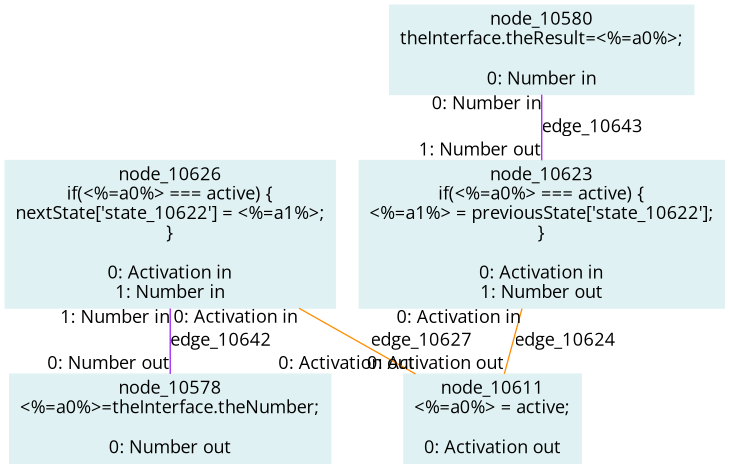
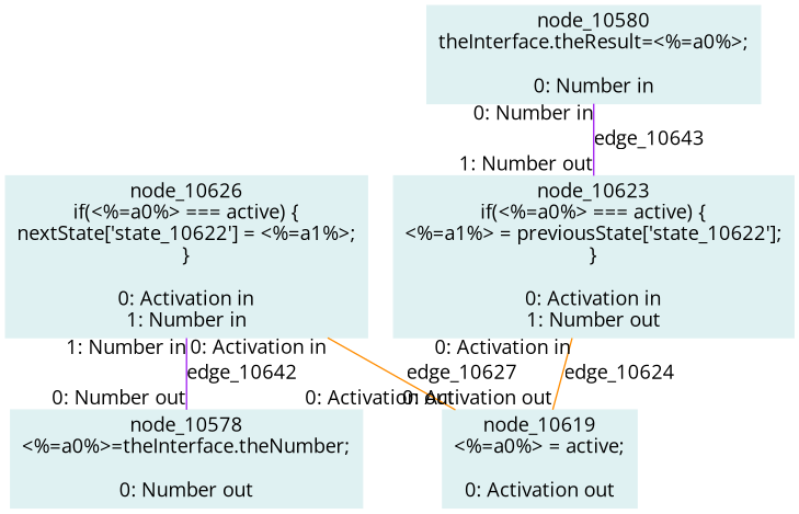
  digraph {
    fontname="Open Sans"
    node [color="#dff1f2" fontname="Open Sans" shape=box style=filled]
    edge [arrowHead=none arrowsize=1 color=purple dir=none fontname="Open Sans" headlabel="0: Activation out" taillabel="0: Activation in"]
    n1 [label="node_10578\n<%=a0%>=theInterface.theNumber;\n\n0: Number out"]
    n2 [label="node_10580\ntheInterface.theResult=<%=a0%>;\n\n0: Number in"]
    n3 [label="node_10623\nif(<%=a0%> === active) {\n<%=a1%> = previousState['state_10622'];\n}\n\n0: Activation in\n1: Number out"]
-   n4 [label="node_10611\n<%=a0%> = active;\n\n0: Activation out"]
+   n4 [label="node_10619\n<%=a0%> = active;\n\n0: Activation out"]
    n5 [label="node_10626\nif(<%=a0%> === active) {\nnextState['state_10622'] = <%=a1%>;\n}\n\n0: Activation in\n1: Number in"]
    n2 -> n3 [headlabel="1: Number out" label=edge_10643 taillabel="0: Number in"]
    n3 -> n4 [color=darkorange label=edge_10624]
    n5 -> n1 [headlabel="0: Number out" label=edge_10642 taillabel="1: Number in"]
    n5 -> n4 [color=darkorange label=edge_10627]
  }
